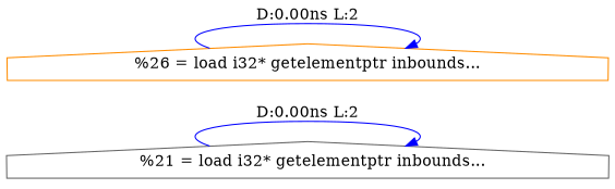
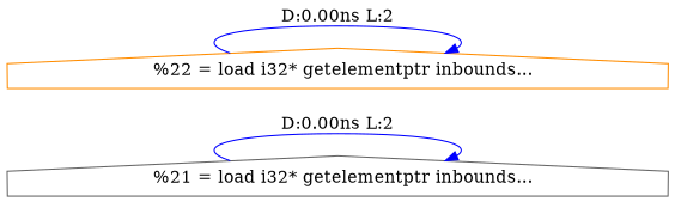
  digraph {
    rankdir=LR
    node [shape=house]
    edge [color=blue style=solid]
    n1 [label="  %21 = load i32* getelementptr inbounds..." color=gray40]
-   n2 [label="%26 = load i32* getelementptr inbounds..." color=darkorange]
+   n2 [label="  %22 = load i32* getelementptr inbounds..." color=darkorange]
    n1 -> n1 [label="D:0.00ns L:2"]
    n2 -> n2 [label="D:0.00ns L:2"]
  }
